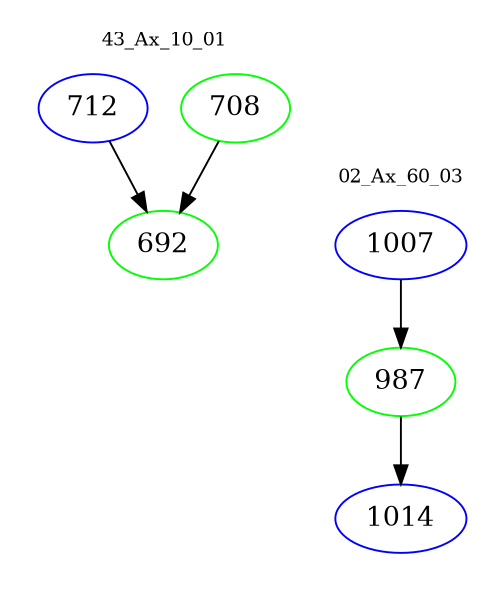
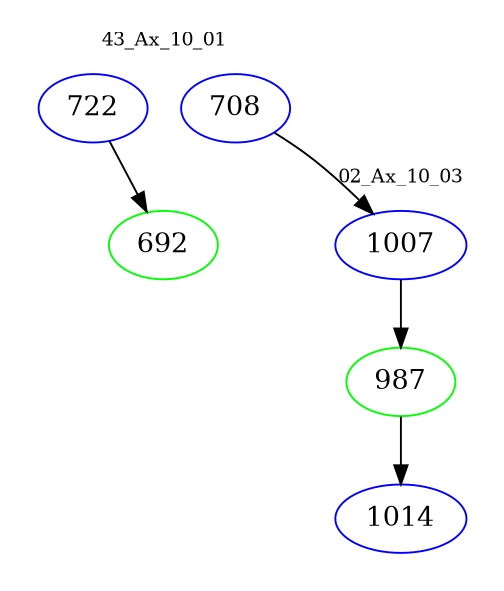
  digraph {
    node [color=blue]
    edge [color=black]
-   n1 [color=green label=708]
+   n1 [label=708]
    n2 [color=green label=692]
-   n3 [label=712]
+   n3 [label=722]
    n4 [label=1007]
    n5 [color=green label=987]
    n6 [label=1014]
    subgraph cluster_1 {
      color=white
      fontsize=10
      label="43_Ax_10_01"
      n1
      n2
      n3
    }
    subgraph cluster_2 {
      color=white
      fontsize=10
-     label="02_Ax_60_03"
+     label="02_Ax_10_03"
      n4
      n5
      n6
    }
-   n1 -> n2
+   n1 -> n4
    n3 -> n2
    n4 -> n5
    n5 -> n6
  }
